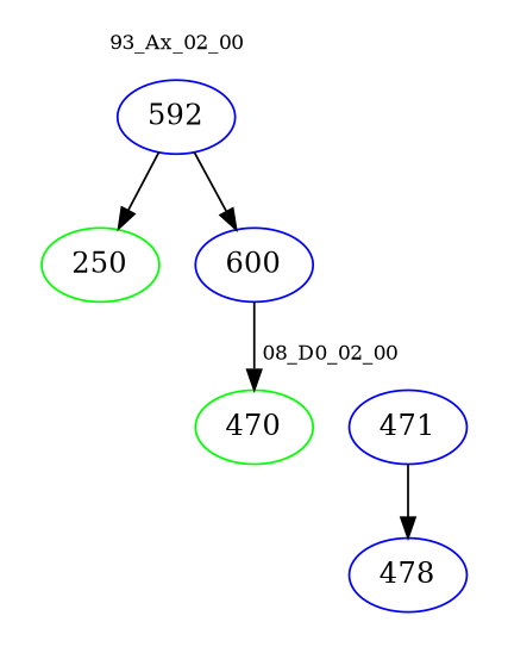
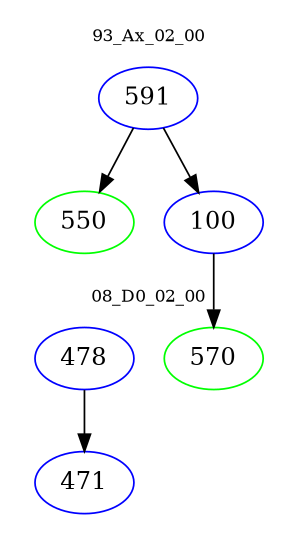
  digraph {
    node [color=blue]
    edge [color=black]
-   n1 [label=592]
-   n2 [color=green label=250]
-   n3 [label=600]
+   n1 [label=591]
+   n2 [color=green label=550]
+   n3 [label=100]
    n4 [label=471]
-   n5 [color=green label=470]
+   n5 [color=green label=570]
    n6 [label=478]
    subgraph cluster_1 {
      color=white
      fontsize=10
      label="93_Ax_02_00"
      n1
      n2
      n3
    }
    subgraph cluster_2 {
      color=white
      fontsize=10
      label="08_D0_02_00"
      n4
      n5
      n6
    }
    n1 -> n2
    n1 -> n3
    n3 -> n5
-   n4 -> n6
+   n6 -> n4
  }
